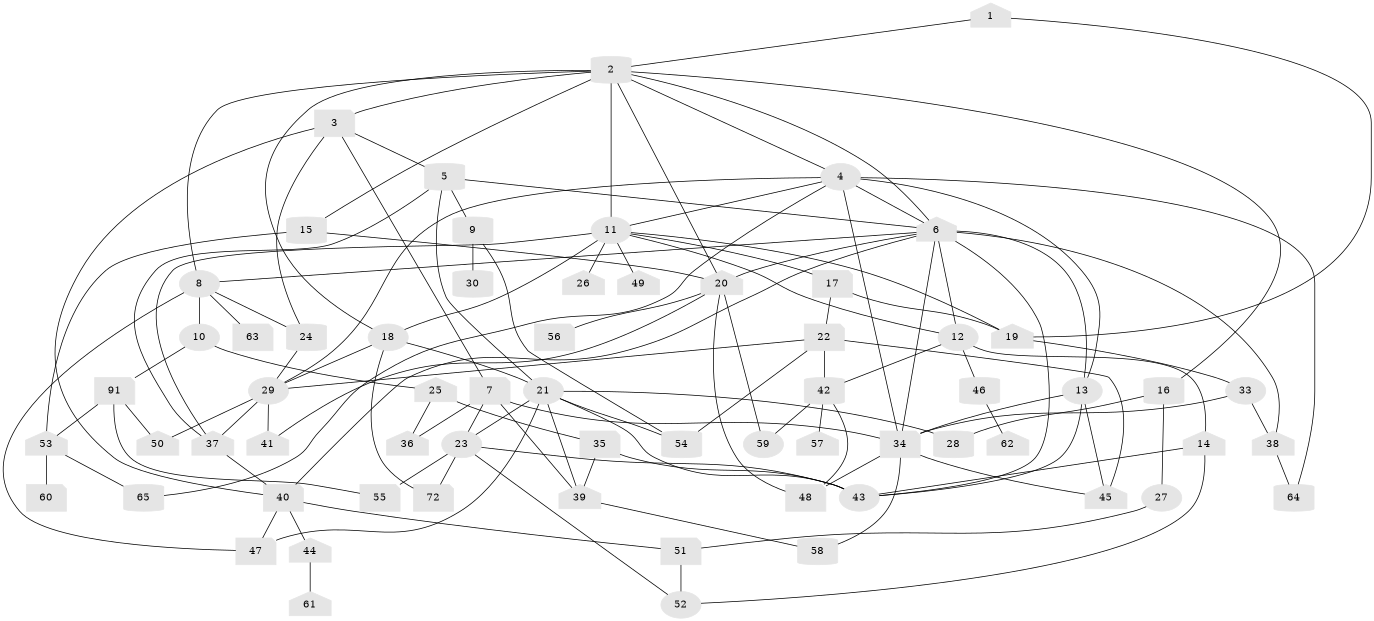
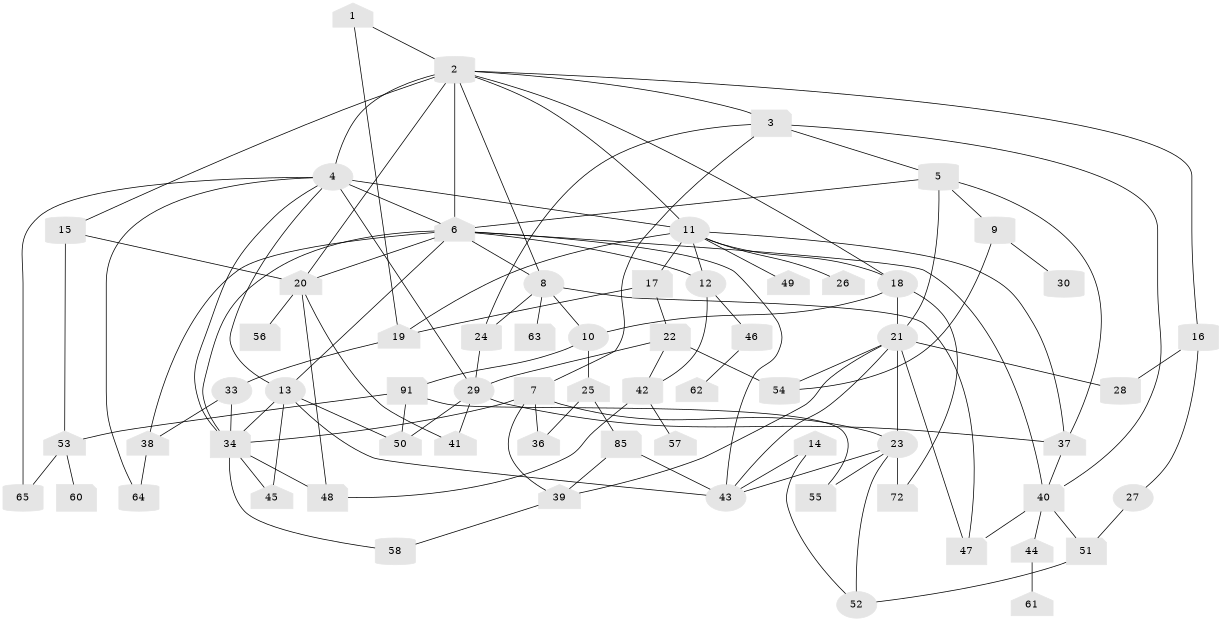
  graph {
    node [color=gray90 shape=house style=filled]
    edge [weight=1.0]
    2 [shape=cylinder]
    1
    19
    3 [shape=note]
    4 [shape=ellipse]
    6
    8 [shape=ellipse]
    11 [shape=ellipse]
    15 [shape=cylinder]
    16 [shape=cylinder]
    18 [shape=ellipse]
    20
    33 [shape=ellipse]
    5 [shape=cylinder]
    7 [shape=note]
    24 [shape=cylinder]
    40 [shape=note]
    13 [shape=ellipse]
    29 [shape=ellipse]
    34 [shape=note]
    64 [shape=cylinder]
    65 [shape=cylinder]
    12 [shape=ellipse]
    38
    43 [shape=ellipse]
    10 [shape=ellipse]
    47 [shape=note]
    63 [shape=note]
    37
    17 [shape=note]
    26
    49
    53
    27 [shape=ellipse]
    28 [shape=cylinder]
    21 [shape=ellipse]
    n37 [label=72 shape=note]
    41
    48 [shape=note]
    56 [shape=note]
-   59 [shape=ellipse]
    9 [shape=cylinder]
    23 [shape=ellipse]
    36
    39
    51 [shape=note]
    44
    45
    50
    58 [shape=cylinder]
    30 [shape=cylinder]
    54 [shape=cylinder]
    14
    42 [shape=cylinder]
    46 [shape=cylinder]
    52 [shape=ellipse]
    55 [shape=note]
    25
    n59 [label=91 shape=note]
-   35 [shape=note]
+   35 [shape=note label=85]
    22 [shape=note]
    57
    62
    60 [shape=note]
    61
    2 -- 3
    2 -- 4
    2 -- 6
    2 -- 8
    2 -- 11
    2 -- 15 [weight=2.0]
    2 -- 16
    2 -- 18
    2 -- 20
    1 -- 2
    1 -- 19
    19 -- 33
    3 -- 5
    3 -- 7
    3 -- 24
    3 -- 40
    4 -- 6
    4 -- 11
    4 -- 13
    4 -- 29
    4 -- 34
    4 -- 64
    4 -- 65
    6 -- 8
    6 -- 20
    6 -- 40
    6 -- 13
    6 -- 34
    6 -- 12
    6 -- 38
    6 -- 43
    8 -- 24
    8 -- 10
    8 -- 47
    8 -- 63
    11 -- 19
    11 -- 18
    11 -- 12
    11 -- 37
    11 -- 17
    11 -- 26
    11 -- 49
    15 -- 20 [weight=2.0]
    15 -- 53
    16 -- 27
    16 -- 28
-   18 -- 29
+   18 -- 10
    18 -- 21
    18 -- n37
    20 -- 41
    20 -- 48
    20 -- 56
-   20 -- 59
    33 -- 34
    33 -- 38
    5 -- 6
    5 -- 37
    5 -- 21
    5 -- 9
    7 -- 34
    7 -- 23
    7 -- 36
    7 -- 39
    24 -- 29
    40 -- 47
    40 -- 51
    40 -- 44
    13 -- 34
    13 -- 43
    13 -- 45
+   13 -- 50
    29 -- 37
    29 -- 41
    29 -- 50
    34 -- 48
    34 -- 45
    34 -- 58
-   12 -- 14
    12 -- 42
    12 -- 46
    38 -- 64
    10 -- 25
    10 -- n59
    37 -- 40
    17 -- 19
    17 -- 22
    53 -- 65
    53 -- 60
    27 -- 51
    21 -- 43
    21 -- 47
    21 -- 28
    21 -- 23
    21 -- 39
    21 -- 54
    9 -- 30
    9 -- 54
    23 -- 43
    23 -- n37
    23 -- 52
    23 -- 55 [weight=2.0]
    39 -- 58
    51 -- 52
    44 -- 61
    14 -- 43
    14 -- 52
    42 -- 48
-   42 -- 59
    42 -- 57
    46 -- 62
    25 -- 36
    25 -- 35
    n59 -- 53
    n59 -- 50
    n59 -- 55
    35 -- 43
    35 -- 39
    22 -- 29
-   22 -- 45
    22 -- 54
    22 -- 42 [weight=2.0]
  }
